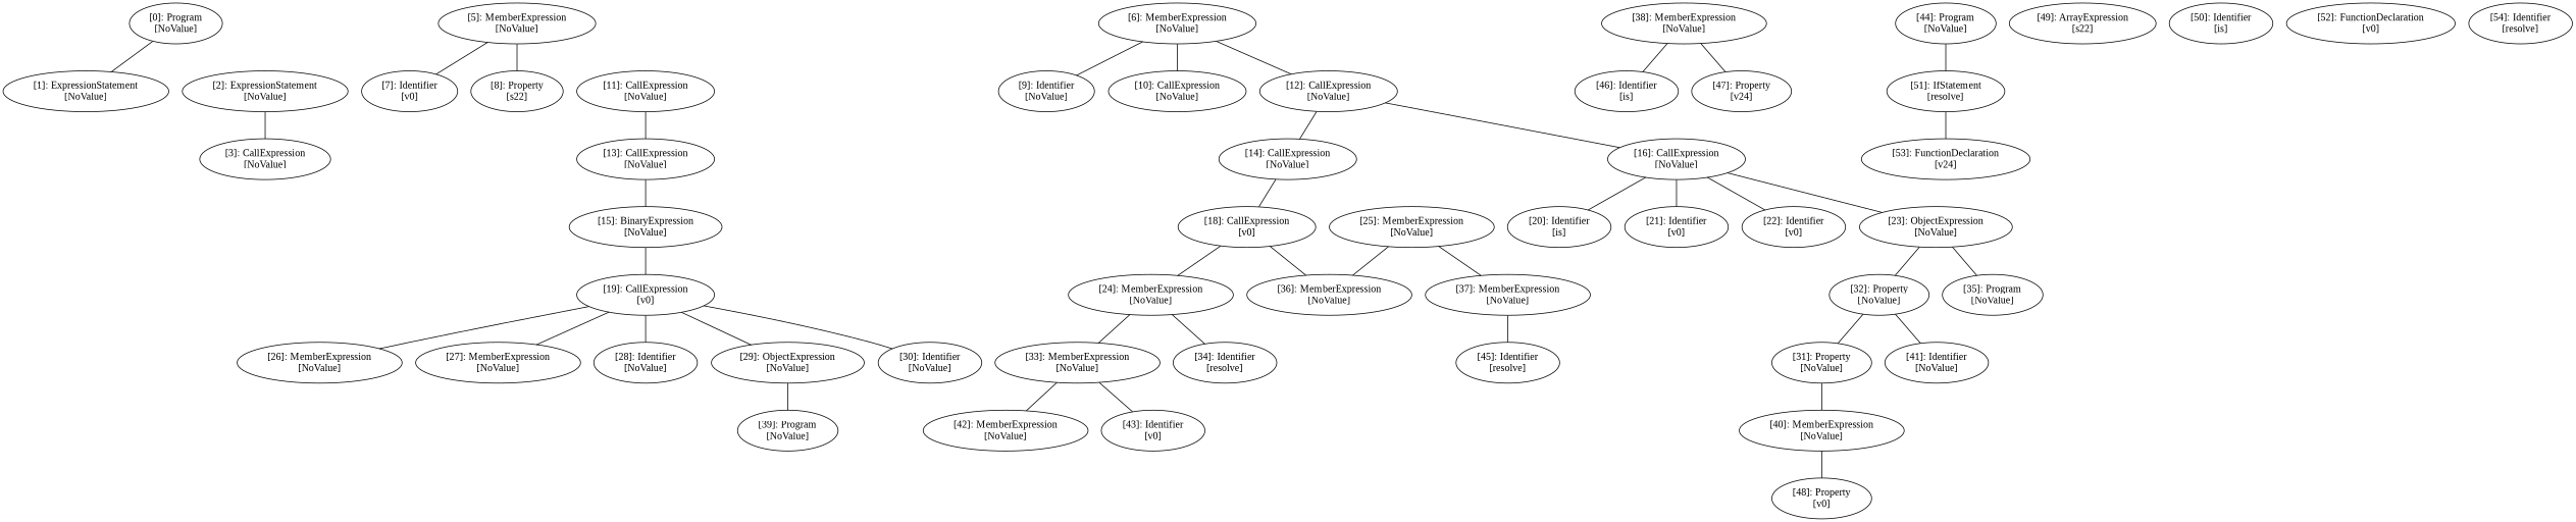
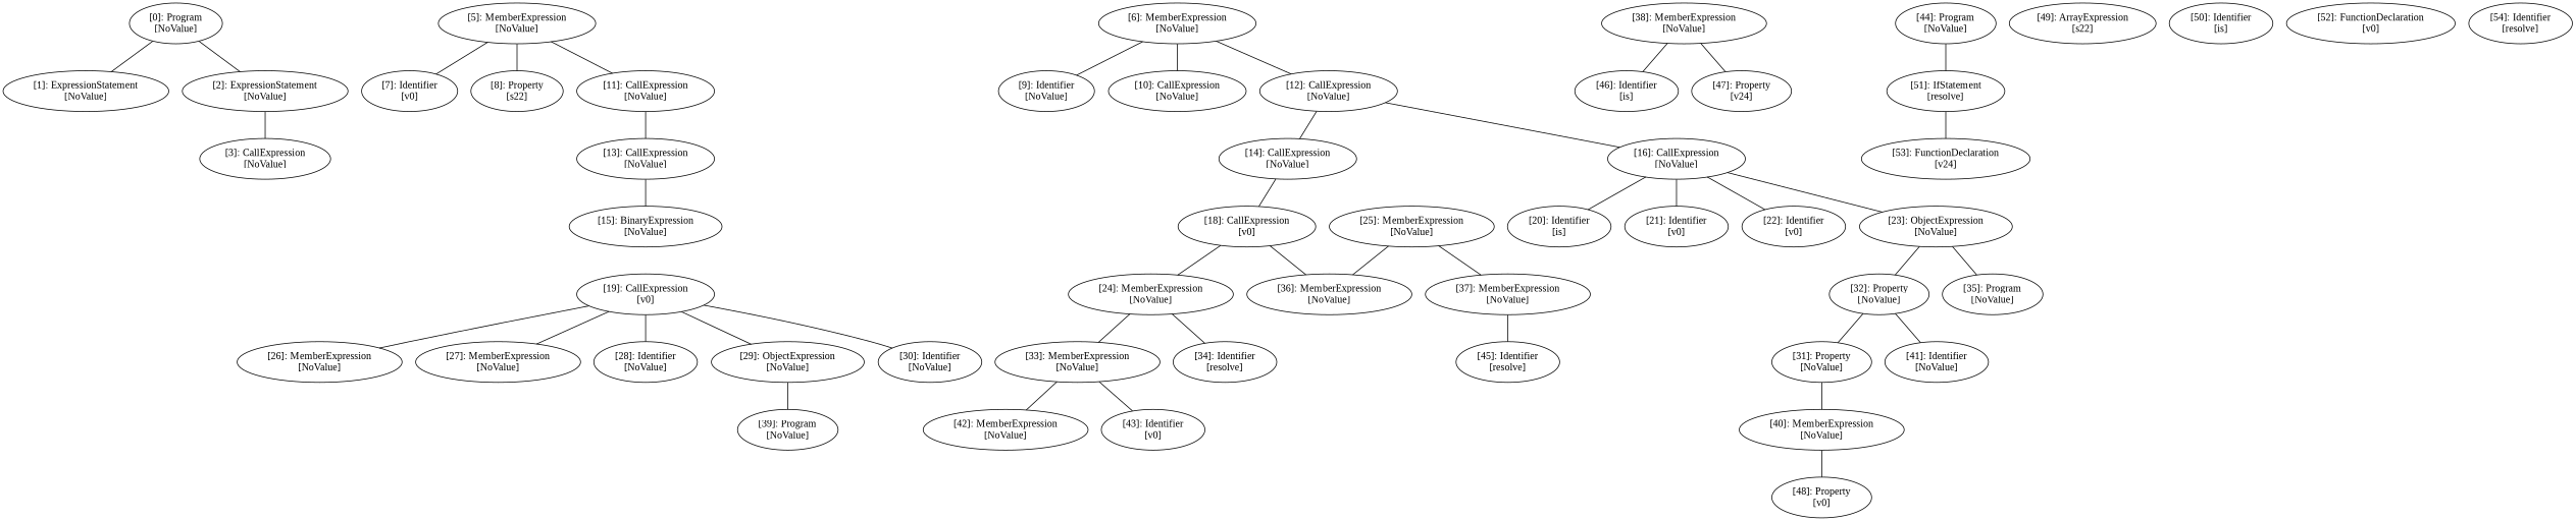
  graph {
    fontname="Liberation Serif"
    node [fontname="Liberation Serif"]
    edge [fontname="Liberation Serif"]
    n1 [label="[0]: Program\n[NoValue]"]
    n2 [label="[1]: ExpressionStatement\n[NoValue]"]
    n3 [label="[2]: ExpressionStatement\n[NoValue]"]
    n4 [label="[3]: CallExpression\n[NoValue]"]
    n5 [label="[5]: MemberExpression\n[NoValue]"]
    n6 [label="[7]: Identifier\n[v0]"]
    n7 [label="[8]: Property\n[s22]"]
    n8 [label="[11]: CallExpression\n[NoValue]"]
    n9 [label="[6]: MemberExpression\n[NoValue]"]
    n10 [label="[9]: Identifier\n[NoValue]"]
    n11 [label="[10]: CallExpression\n[NoValue]"]
    n12 [label="[12]: CallExpression\n[NoValue]"]
    n13 [label="[13]: CallExpression\n[NoValue]"]
    n14 [label="[14]: CallExpression\n[NoValue]"]
    n15 [label="[16]: CallExpression\n[NoValue]"]
    n16 [label="[15]: BinaryExpression\n[NoValue]"]
    n17 [label="[18]: CallExpression\n[v0]"]
    n18 [label="[20]: Identifier\n[is]"]
    n19 [label="[21]: Identifier\n[v0]"]
    n20 [label="[22]: Identifier\n[v0]"]
    n21 [label="[23]: ObjectExpression\n[NoValue]"]
    n22 [label="[19]: CallExpression\n[v0]"]
    n23 [label="[24]: MemberExpression\n[NoValue]"]
    n24 [label="[36]: MemberExpression\n[NoValue]"]
    n25 [label="[26]: MemberExpression\n[NoValue]"]
    n26 [label="[27]: MemberExpression\n[NoValue]"]
    n27 [label="[28]: Identifier\n[NoValue]"]
    n28 [label="[29]: ObjectExpression\n[NoValue]"]
    n29 [label="[30]: Identifier\n[NoValue]"]
    n30 [label="[32]: Property\n[NoValue]"]
    n31 [label="[35]: Program\n[NoValue]"]
    n32 [label="[33]: MemberExpression\n[NoValue]"]
    n33 [label="[34]: Identifier\n[resolve]"]
    n34 [label="[25]: MemberExpression\n[NoValue]"]
    n35 [label="[37]: MemberExpression\n[NoValue]"]
    n36 [label="[39]: Program\n[NoValue]"]
    n37 [label="[31]: Property\n[NoValue]"]
    n38 [label="[40]: MemberExpression\n[NoValue]"]
    n39 [label="[41]: Identifier\n[NoValue]"]
    n40 [label="[42]: MemberExpression\n[NoValue]"]
    n41 [label="[43]: Identifier\n[v0]"]
    n42 [label="[45]: Identifier\n[resolve]"]
    n43 [label="[48]: Property\n[v0]"]
    n44 [label="[38]: MemberExpression\n[NoValue]"]
    n45 [label="[46]: Identifier\n[is]"]
    n46 [label="[47]: Property\n[v24]"]
    n47 [label="[44]: Program\n[NoValue]"]
    n48 [label="[51]: IfStatement\n[resolve]"]
    n49 [label="[53]: FunctionDeclaration\n[v24]"]
    n50 [label="[49]: ArrayExpression\n[s22]"]
    n51 [label="[50]: Identifier\n[is]"]
    n52 [label="[52]: FunctionDeclaration\n[v0]"]
    n53 [label="[54]: Identifier\n[resolve]"]
    n1 -- n2
+   n1 -- n3
    n3 -- n4
    n5 -- n6
    n5 -- n7
+   n5 -- n8
    n8 -- n13
    n9 -- n10
    n9 -- n11
    n9 -- n12
    n12 -- n14
    n12 -- n15
    n13 -- n16
    n14 -- n17
    n15 -- n18
    n15 -- n19
    n15 -- n20
    n15 -- n21
-   n16 -- n22
    n17 -- n23
    n17 -- n24
    n21 -- n30
    n21 -- n31
    n22 -- n25
    n22 -- n26
    n22 -- n27
    n22 -- n28
    n22 -- n29
    n23 -- n32
    n23 -- n33
    n28 -- n36
    n30 -- n37
    n30 -- n39
    n32 -- n40
    n32 -- n41
    n34 -- n24
    n34 -- n35
    n35 -- n42
    n37 -- n38
    n38 -- n43
    n44 -- n45
    n44 -- n46
    n47 -- n48
    n48 -- n49
  }
